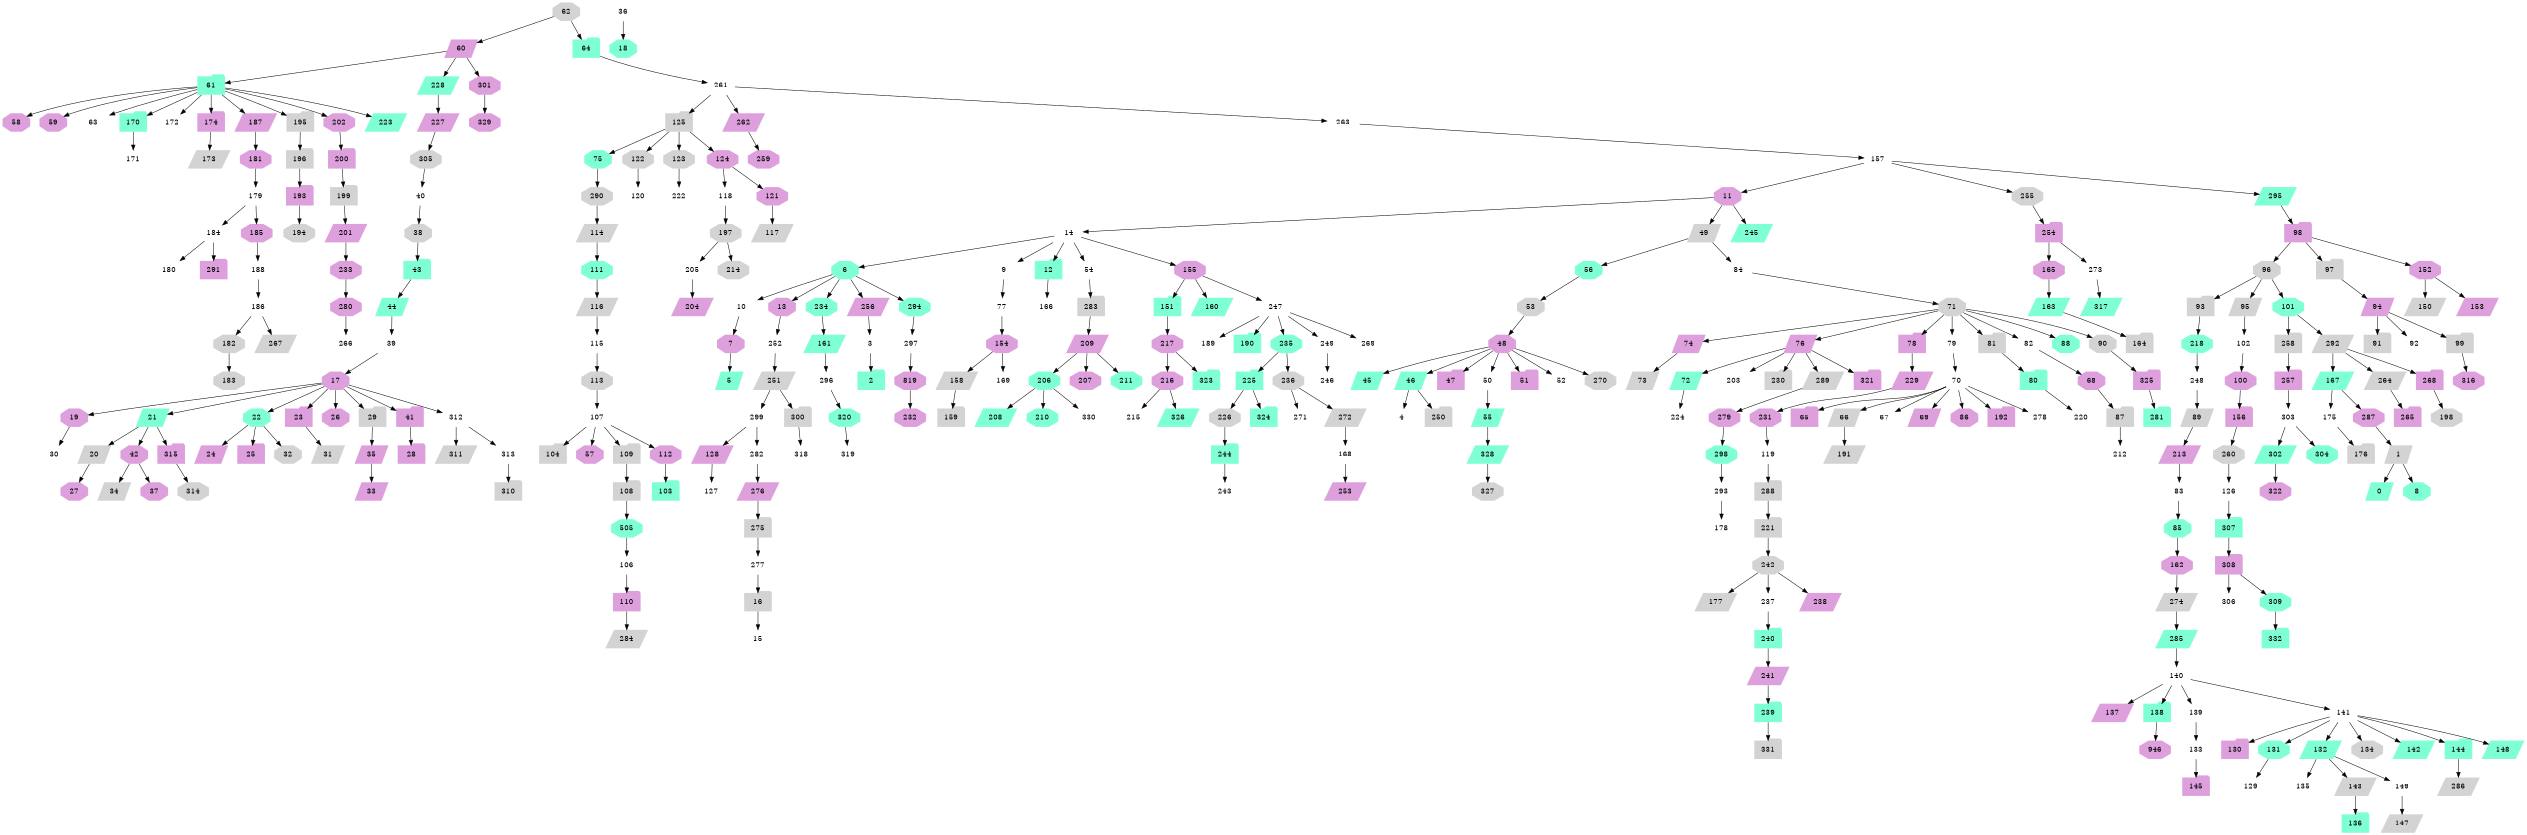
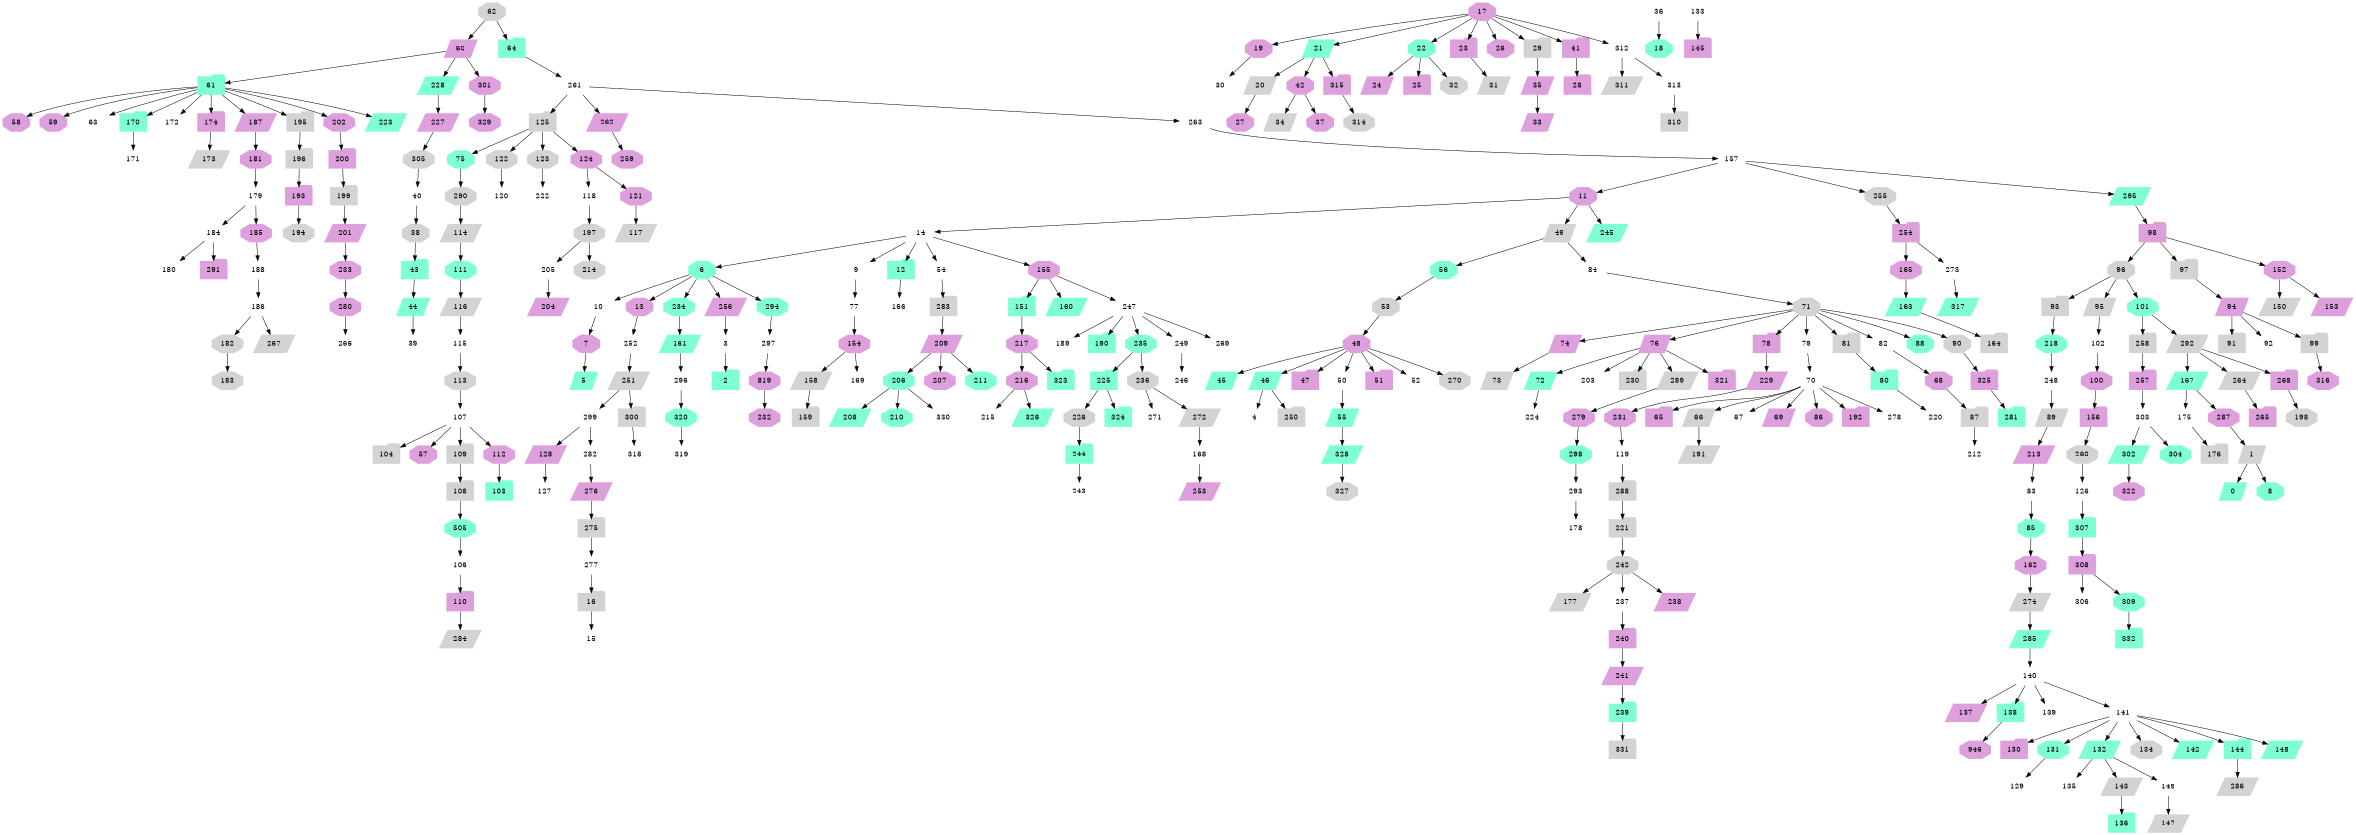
  digraph {
    node [color=deeppink fillcolor=plum penwidth=0 shape=octagon style=filled]
    0 [fillcolor=aquamarine shape=parallelogram]
    1 [color=gray40 fillcolor=lightgrey shape=parallelogram]
    8 [fillcolor=aquamarine]
    2 [color=gray40 fillcolor=aquamarine shape=folder]
    3 [color=gray40 fillcolor=white]
    4 [color=gray40 fillcolor=white shape=folder]
    5 [fillcolor=aquamarine shape=parallelogram]
    6 [fillcolor=aquamarine]
    10 [color=gray40 fillcolor=white shape=parallelogram]
    13
    234 [fillcolor=aquamarine]
    256 [shape=parallelogram]
    294 [fillcolor=aquamarine]
    7
    252 [fillcolor=white]
    161 [color=gray40 fillcolor=aquamarine shape=parallelogram]
    297 [color=gray40 fillcolor=white]
    9 [color=gray40 fillcolor=white shape=folder]
    77 [fillcolor=white]
    154
    11 [color=gray40]
    14 [fillcolor=white shape=parallelogram]
    49 [color=gray40 fillcolor=lightgrey shape=parallelogram]
    245 [fillcolor=aquamarine shape=parallelogram]
    12 [color=gray40 fillcolor=aquamarine shape=folder]
    54 [fillcolor=white shape=folder]
    155 [color=gray40]
    56 [color=gray40 fillcolor=aquamarine]
    84 [fillcolor=white]
    166 [color=gray40 fillcolor=white shape=parallelogram]
    251 [color=gray40 fillcolor=lightgrey shape=parallelogram]
    283 [color=gray40 fillcolor=lightgrey shape=folder]
    151 [color=gray40 fillcolor=aquamarine shape=folder]
    160 [fillcolor=aquamarine shape=parallelogram]
    247 [color=gray40 fillcolor=white shape=parallelogram]
    15 [fillcolor=white shape=parallelogram]
    16 [color=gray40 fillcolor=lightgrey shape=folder]
    19 [color=gray40]
    17
    21 [fillcolor=aquamarine shape=parallelogram]
    22 [color=gray40 fillcolor=aquamarine]
    23 [color=gray40 shape=folder]
    26
    29 [fillcolor=lightgrey shape=folder]
    41 [color=gray40 shape=folder]
    312 [color=gray40 fillcolor=white shape=folder]
    30 [color=gray40 fillcolor=white shape=folder]
    20 [color=gray40 fillcolor=lightgrey shape=parallelogram]
    42 [color=gray40]
    315 [shape=folder]
    24 [shape=parallelogram]
    25 [shape=folder]
    32 [fillcolor=lightgrey]
    31 [fillcolor=lightgrey shape=parallelogram]
    35 [shape=parallelogram]
    28 [shape=folder]
    311 [fillcolor=lightgrey shape=parallelogram]
    313 [color=gray40 fillcolor=white shape=parallelogram]
    18 [fillcolor=aquamarine]
    27
    34 [fillcolor=lightgrey shape=parallelogram]
    37
    314 [fillcolor=lightgrey]
    36 [color=gray40 fillcolor=white shape=folder]
    33 [shape=parallelogram]
    38 [color=gray40 fillcolor=lightgrey]
    43 [fillcolor=aquamarine shape=folder]
    44 [color=gray40 fillcolor=aquamarine shape=parallelogram]
    39 [fillcolor=white shape=folder]
    40 [color=gray40 fillcolor=white shape=folder]
    45 [fillcolor=aquamarine shape=parallelogram]
    46 [fillcolor=aquamarine shape=parallelogram]
    250 [color=gray40 fillcolor=lightgrey shape=folder]
    47 [shape=folder]
    48 [color=gray40]
    50 [fillcolor=white shape=folder]
    51 [color=gray40 shape=folder]
    52 [fillcolor=white]
    270 [color=gray40 fillcolor=lightgrey]
    55 [fillcolor=aquamarine shape=parallelogram]
    53 [fillcolor=lightgrey]
    71 [fillcolor=lightgrey]
    328 [fillcolor=aquamarine shape=parallelogram]
    209 [shape=parallelogram]
    327 [fillcolor=lightgrey]
    60 [shape=parallelogram]
    61 [fillcolor=aquamarine shape=folder]
    228 [fillcolor=aquamarine shape=parallelogram]
    301
    58
    59
    63 [color=gray40 fillcolor=white shape=parallelogram]
    170 [color=gray40 fillcolor=aquamarine shape=folder]
    172 [color=gray40 fillcolor=white]
    174 [shape=folder]
    187 [shape=parallelogram]
    195 [color=gray40 fillcolor=lightgrey shape=folder]
    202
    223 [fillcolor=aquamarine shape=parallelogram]
    227 [shape=parallelogram]
    329 [color=gray40]
    171 [color=gray40 fillcolor=white shape=folder]
    173 [color=gray40 fillcolor=lightgrey shape=parallelogram]
    181 [color=gray40]
    196 [fillcolor=lightgrey shape=folder]
    200 [shape=folder]
    62 [color=gray40 fillcolor=lightgrey]
    64 [color=gray40 fillcolor=aquamarine shape=folder]
    261 [color=gray40 fillcolor=white shape=folder]
    125 [fillcolor=lightgrey shape=folder]
    262 [shape=parallelogram]
    263 [color=gray40 fillcolor=white shape=parallelogram]
    65 [color=gray40 shape=folder]
    66 [color=gray40 fillcolor=lightgrey shape=parallelogram]
    191 [fillcolor=lightgrey shape=parallelogram]
    67 [color=gray40 fillcolor=white]
    87 [color=gray40 fillcolor=lightgrey shape=folder]
    68
    212 [fillcolor=white shape=folder]
    69 [color=gray40 shape=parallelogram]
    70 [color=gray40 fillcolor=white]
    86
    192 [color=gray40 shape=folder]
    278 [color=gray40 fillcolor=white]
    74 [shape=parallelogram]
    76 [shape=parallelogram]
    78 [shape=folder]
    79 [color=gray40 fillcolor=white shape=parallelogram]
    81 [fillcolor=lightgrey shape=folder]
    82 [color=gray40 fillcolor=white]
    88 [fillcolor=aquamarine]
    90 [fillcolor=lightgrey]
    73 [color=gray40 fillcolor=lightgrey shape=parallelogram]
    72 [color=gray40 fillcolor=aquamarine shape=parallelogram]
    203 [color=gray40 fillcolor=white shape=parallelogram]
    230 [fillcolor=lightgrey shape=folder]
    289 [fillcolor=lightgrey shape=parallelogram]
    321 [color=gray40 shape=folder]
    229 [color=gray40 shape=parallelogram]
    80 [fillcolor=aquamarine shape=folder]
    325 [color=gray40 shape=folder]
    224 [fillcolor=white shape=parallelogram]
    75 [color=gray40 fillcolor=aquamarine]
    290 [fillcolor=lightgrey]
    114 [fillcolor=lightgrey shape=parallelogram]
    279
    158 [color=gray40 fillcolor=lightgrey shape=parallelogram]
    169 [color=gray40 fillcolor=white]
    231 [color=gray40]
    220 [fillcolor=white]
    83 [fillcolor=white shape=folder]
    85 [color=gray40 fillcolor=aquamarine]
    162
    274 [color=gray40 fillcolor=lightgrey shape=parallelogram]
    89 [fillcolor=lightgrey shape=parallelogram]
    213 [color=gray40 shape=parallelogram]
    281 [color=gray40 fillcolor=aquamarine shape=folder]
    91 [fillcolor=lightgrey shape=folder]
    92 [color=gray40 fillcolor=white]
    93 [fillcolor=lightgrey shape=folder]
    218 [color=gray40 fillcolor=aquamarine]
    248 [fillcolor=white shape=folder]
    94 [shape=parallelogram]
    99 [fillcolor=lightgrey shape=folder]
    316 [color=gray40]
    95 [fillcolor=lightgrey shape=parallelogram]
    102 [color=gray40 fillcolor=white shape=parallelogram]
    100
    96 [fillcolor=lightgrey]
    101 [color=gray40 fillcolor=aquamarine]
    258 [color=gray40 fillcolor=lightgrey shape=folder]
    292 [color=gray40 fillcolor=lightgrey shape=parallelogram]
    97 [fillcolor=lightgrey shape=folder]
    98 [color=gray40 shape=folder]
    152 [color=gray40]
    150 [fillcolor=lightgrey shape=parallelogram]
    153 [color=gray40 shape=parallelogram]
    156 [color=gray40 shape=folder]
    260 [color=gray40 fillcolor=lightgrey]
    257 [color=gray40 shape=folder]
    167 [color=gray40 fillcolor=aquamarine shape=parallelogram]
    264 [fillcolor=lightgrey shape=parallelogram]
    268 [shape=folder]
    103 [fillcolor=aquamarine shape=folder]
    104 [color=gray40 fillcolor=lightgrey shape=folder]
    n186 [color=gray40 fillcolor=aquamarine label=505]
    106 [color=gray40 fillcolor=white shape=parallelogram]
    110 [color=gray40 shape=folder]
    284 [fillcolor=lightgrey shape=parallelogram]
    107 [fillcolor=white shape=folder]
    57
    109 [fillcolor=lightgrey shape=folder]
    112
    108 [fillcolor=lightgrey shape=folder]
    111 [fillcolor=aquamarine]
    116 [fillcolor=lightgrey shape=parallelogram]
    115 [color=gray40 fillcolor=white]
    113 [fillcolor=lightgrey]
    117 [color=gray40 fillcolor=lightgrey shape=parallelogram]
    118 [color=gray40 fillcolor=white shape=parallelogram]
    197 [color=gray40 fillcolor=lightgrey]
    205 [color=gray40 fillcolor=white]
    214 [fillcolor=lightgrey]
    119 [color=gray40 fillcolor=white shape=parallelogram]
    288 [color=gray40 fillcolor=lightgrey shape=folder]
    221 [fillcolor=lightgrey shape=folder]
    120 [fillcolor=white]
    121
    122 [color=gray40 fillcolor=lightgrey]
    123 [color=gray40 fillcolor=lightgrey]
    222 [color=gray40 fillcolor=white]
    124
    126 [fillcolor=white]
    307 [color=gray40 fillcolor=aquamarine shape=folder]
    308 [color=gray40 shape=folder]
    127 [fillcolor=white]
    128 [shape=parallelogram]
    129 [color=gray40 fillcolor=white shape=parallelogram]
    130 [color=gray40 shape=folder]
    131 [fillcolor=aquamarine]
    132 [fillcolor=aquamarine shape=parallelogram]
    135 [color=gray40 fillcolor=white shape=parallelogram]
    143 [color=gray40 fillcolor=lightgrey shape=parallelogram]
    149 [fillcolor=white]
    136 [color=gray40 fillcolor=aquamarine shape=folder]
    147 [color=gray40 fillcolor=lightgrey shape=parallelogram]
    133 [fillcolor=white]
    145 [shape=folder]
    134 [color=gray40 fillcolor=lightgrey]
    137 [shape=parallelogram]
    138 [color=gray40 fillcolor=aquamarine shape=folder]
    n232 [color=gray40 label=946]
    139 [color=gray40 fillcolor=white]
    140 [fillcolor=white shape=folder]
    141 [fillcolor=white shape=folder]
    142 [color=gray40 fillcolor=aquamarine shape=parallelogram]
    144 [color=gray40 fillcolor=aquamarine shape=folder]
    148 [color=gray40 fillcolor=aquamarine shape=parallelogram]
    286 [color=gray40 fillcolor=lightgrey shape=parallelogram]
    217 [color=gray40]
    216
    323 [color=gray40 fillcolor=aquamarine shape=folder]
    159 [color=gray40 fillcolor=lightgrey shape=folder]
    189 [color=gray40 fillcolor=white]
    190 [fillcolor=aquamarine shape=folder]
    235 [fillcolor=aquamarine]
    249 [fillcolor=white]
    269 [color=gray40 fillcolor=white]
    157 [fillcolor=white shape=folder]
    255 [color=gray40 fillcolor=lightgrey]
    295 [fillcolor=aquamarine shape=parallelogram]
    254 [shape=folder]
    296 [fillcolor=white shape=parallelogram]
    320 [fillcolor=aquamarine]
    285 [color=gray40 fillcolor=aquamarine shape=parallelogram]
    163 [color=gray40 fillcolor=aquamarine shape=parallelogram]
    164 [color=gray40 fillcolor=lightgrey shape=folder]
    165
    175 [fillcolor=white shape=folder]
    287 [color=gray40]
    176 [color=gray40 fillcolor=lightgrey shape=folder]
    168 [color=gray40 fillcolor=white shape=folder]
    253 [shape=parallelogram]
    177 [color=gray40 fillcolor=lightgrey shape=parallelogram]
    178 [fillcolor=white shape=folder]
    179 [fillcolor=white shape=folder]
    184 [color=gray40 fillcolor=white]
    185 [color=gray40]
    180 [fillcolor=white shape=parallelogram]
    291 [shape=folder]
    188 [fillcolor=white shape=parallelogram]
    182 [fillcolor=lightgrey]
    183 [color=gray40 fillcolor=lightgrey]
    186 [fillcolor=white shape=folder]
    267 [fillcolor=lightgrey shape=parallelogram]
    193 [shape=folder]
    194 [fillcolor=lightgrey]
    204 [shape=parallelogram]
    198 [color=gray40 fillcolor=lightgrey]
    199 [fillcolor=lightgrey shape=folder]
    201 [shape=parallelogram]
    233
    280
    206 [fillcolor=aquamarine]
    208 [color=gray40 fillcolor=aquamarine shape=parallelogram]
    210 [color=gray40 fillcolor=aquamarine]
    330 [fillcolor=white shape=parallelogram]
    207 [color=gray40]
    211 [color=gray40 fillcolor=aquamarine]
    215 [color=gray40 fillcolor=white shape=folder]
    326 [color=gray40 fillcolor=aquamarine shape=parallelogram]
    n292 [color=gray40 label=819]
    232
    242 [fillcolor=lightgrey]
    237 [color=gray40 fillcolor=white shape=parallelogram]
    238 [color=gray40 shape=parallelogram]
    225 [color=gray40 fillcolor=aquamarine shape=folder]
    226 [color=gray40 fillcolor=lightgrey]
    324 [fillcolor=aquamarine shape=folder]
    244 [fillcolor=aquamarine shape=folder]
    243 [color=gray40 fillcolor=white]
    305 [color=gray40 fillcolor=lightgrey]
    266 [color=gray40 fillcolor=white shape=parallelogram]
    236 [fillcolor=lightgrey]
    271 [color=gray40 fillcolor=white shape=folder]
    272 [fillcolor=lightgrey shape=parallelogram]
-   240 [color=gray40 fillcolor=aquamarine shape=folder]
+   240 [color=gray40 shape=folder]
    241 [color=gray40 shape=parallelogram]
    239 [fillcolor=aquamarine shape=folder]
    331 [color=gray40 fillcolor=lightgrey shape=folder]
    246 [fillcolor=white shape=folder]
    299 [color=gray40 fillcolor=white shape=folder]
    300 [fillcolor=lightgrey shape=folder]
    282 [fillcolor=white shape=folder]
    318 [color=gray40 fillcolor=white shape=parallelogram]
    273 [color=gray40 fillcolor=white]
    317 [color=gray40 fillcolor=aquamarine shape=parallelogram]
    303 [color=gray40 fillcolor=white]
    302 [fillcolor=aquamarine shape=parallelogram]
    304 [color=gray40 fillcolor=aquamarine]
    259
    265 [shape=folder]
    275 [fillcolor=lightgrey shape=folder]
    277 [color=gray40 fillcolor=white shape=folder]
    276 [shape=parallelogram]
    298 [fillcolor=aquamarine]
    293 [color=gray40 fillcolor=white]
    319 [color=gray40 fillcolor=white]
    322 [color=gray40]
    306 [color=gray40 fillcolor=white shape=parallelogram]
    309 [color=gray40 fillcolor=aquamarine]
    332 [color=gray40 fillcolor=aquamarine shape=folder]
    310 [fillcolor=lightgrey shape=folder]
    1 -> 0
    1 -> 8
    3 -> 2
    6 -> 10
    6 -> 13
    6 -> 234
    6 -> 256
    6 -> 294
    10 -> 7
    13 -> 252
    234 -> 161
    256 -> 3
    294 -> 297
    7 -> 5
    252 -> 251
    161 -> 296
    297 -> n292
    9 -> 77
    77 -> 154
    154 -> 158
    154 -> 169
    11 -> 14
    11 -> 49
    11 -> 245
    14 -> 6
    14 -> 9
    14 -> 12
    14 -> 54
    14 -> 155
    49 -> 56
    49 -> 84
    12 -> 166
    54 -> 283
    155 -> 151
    155 -> 160
    155 -> 247
    56 -> 53
    84 -> 71
    251 -> 299
    251 -> 300
    283 -> 209
    151 -> 217
    247 -> 189
    247 -> 190
    247 -> 235
    247 -> 249
    247 -> 269
    16 -> 15
    19 -> 30
    17 -> 19
    17 -> 21
    17 -> 22
    17 -> 23
    17 -> 26
    17 -> 29
    17 -> 41
    17 -> 312
    21 -> 20
    21 -> 42
    21 -> 315
    22 -> 24
    22 -> 25
    22 -> 32
    23 -> 31
    29 -> 35
    41 -> 28
    312 -> 311
    312 -> 313
    20 -> 27
    42 -> 34
    42 -> 37
    315 -> 314
    35 -> 33
    313 -> 310
    36 -> 18
    38 -> 43
    43 -> 44
    44 -> 39
-   39 -> 17
    40 -> 38
    46 -> 4
    46 -> 250
    48 -> 45
    48 -> 46
    48 -> 47
    48 -> 50
    48 -> 51
    48 -> 52
    48 -> 270
    50 -> 55
    55 -> 328
    53 -> 48
    71 -> 74
    71 -> 76
    71 -> 78
    71 -> 79
    71 -> 81
    71 -> 82
    71 -> 88
    71 -> 90
    328 -> 327
    209 -> 206
    209 -> 207
    209 -> 211
    60 -> 61
    60 -> 228
    60 -> 301
    61 -> 58
    61 -> 59
    61 -> 63
    61 -> 170
    61 -> 172
    61 -> 174
    61 -> 187
    61 -> 195
    61 -> 202
    61 -> 223
    228 -> 227
    301 -> 329
    170 -> 171
    174 -> 173
    187 -> 181
    195 -> 196
    202 -> 200
    227 -> 305
    181 -> 179
    196 -> 193
    200 -> 199
    62 -> 60
    62 -> 64
    64 -> 261
    261 -> 125
    261 -> 262
    261 -> 263
    125 -> 75
    125 -> 122
    125 -> 123
    125 -> 124
    262 -> 259
    263 -> 157
    66 -> 191
    87 -> 212
    68 -> 87
    70 -> 65
    70 -> 66
    70 -> 67
    70 -> 69
    70 -> 86
    70 -> 192
    70 -> 278
    74 -> 73
    76 -> 72
    76 -> 203
    76 -> 230
    76 -> 289
    76 -> 321
    78 -> 229
    79 -> 70
    81 -> 80
    82 -> 68
    90 -> 325
    72 -> 224
    289 -> 279
    229 -> 231
    80 -> 220
    325 -> 281
    75 -> 290
    290 -> 114
    114 -> 111
    279 -> 298
    158 -> 159
    231 -> 119
    83 -> 85
    85 -> 162
    162 -> 274
    274 -> 285
    89 -> 213
    213 -> 83
    93 -> 218
    218 -> 248
    248 -> 89
    94 -> 91
    94 -> 92
    94 -> 99
    99 -> 316
    95 -> 102
    102 -> 100
    100 -> 156
    96 -> 93
    96 -> 95
    96 -> 101
    101 -> 258
    101 -> 292
    258 -> 257
    292 -> 167
    292 -> 264
    292 -> 268
    97 -> 94
    98 -> 96
    98 -> 97
    98 -> 152
    152 -> 150
    152 -> 153
    156 -> 260
    260 -> 126
    257 -> 303
    167 -> 175
    167 -> 287
    264 -> 265
    268 -> 198
    n186 -> 106
    106 -> 110
    110 -> 284
    107 -> 104
    107 -> 57
    107 -> 109
    107 -> 112
    109 -> 108
    112 -> 103
    108 -> n186
    111 -> 116
    116 -> 115
    115 -> 113
    113 -> 107
    118 -> 197
    197 -> 205
    197 -> 214
    205 -> 204
    119 -> 288
    288 -> 221
    221 -> 242
    121 -> 117
    122 -> 120
    123 -> 222
    124 -> 118
    124 -> 121
    126 -> 307
    307 -> 308
    308 -> 306
    308 -> 309
    128 -> 127
    131 -> 129
    132 -> 135
    132 -> 143
    132 -> 149
    143 -> 136
    149 -> 147
    133 -> 145
    138 -> n232
-   139 -> 133
    140 -> 137
    140 -> 138
    140 -> 139
    140 -> 141
    141 -> 130
    141 -> 131
    141 -> 132
    141 -> 134
    141 -> 142
    141 -> 144
    141 -> 148
    144 -> 286
    217 -> 216
    217 -> 323
    216 -> 215
    216 -> 326
    235 -> 225
    235 -> 236
    249 -> 246
    157 -> 11
    157 -> 255
    157 -> 295
    255 -> 254
    295 -> 98
    254 -> 165
    254 -> 273
    296 -> 320
    320 -> 319
    285 -> 140
    163 -> 164
    165 -> 163
    175 -> 176
    287 -> 1
    168 -> 253
    179 -> 184
    179 -> 185
    184 -> 180
    184 -> 291
    185 -> 188
    188 -> 186
    182 -> 183
    186 -> 182
    186 -> 267
    193 -> 194
    199 -> 201
    201 -> 233
    233 -> 280
    280 -> 266
    206 -> 208
    206 -> 210
    206 -> 330
    n292 -> 232
    242 -> 177
    242 -> 237
    242 -> 238
    237 -> 240
    225 -> 226
    225 -> 324
    226 -> 244
    244 -> 243
    305 -> 40
    236 -> 271
    236 -> 272
    272 -> 168
    240 -> 241
    241 -> 239
    239 -> 331
    299 -> 128
    299 -> 282
    300 -> 318
    282 -> 276
    273 -> 317
    303 -> 302
    303 -> 304
    302 -> 322
    275 -> 277
    277 -> 16
    276 -> 275
    298 -> 293
    293 -> 178
    309 -> 332
  }
